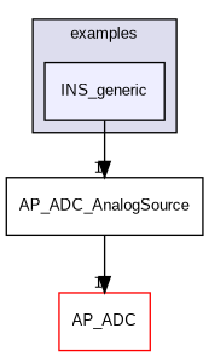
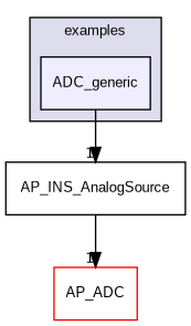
  digraph {
    compound=true
    fontname="Liberation Sans"
    node [fontname="Liberation Sans" fontsize=10 shape=box style=filled]
    edge [fontname="Liberation Sans" headlabel=1 labeldistance=1.5 labelfontname=Helvetica labelfontsize=10]
-   n1 [fillcolor="#eeeeff" label=INS_generic pencolor=black]
-   n2 [label=AP_ADC_AnalogSource style=""]
+   n1 [fillcolor="#eeeeff" label=ADC_generic pencolor=black]
+   n2 [label=AP_INS_AnalogSource style=""]
    n3 [color=red fillcolor=white label=AP_ADC]
    subgraph cluster_1 {
      bgcolor="#ddddee"
      fontsize=10
      label=examples
      pencolor=black
      n1
    }
    n1 -> n2
    n2 -> n3
  }
